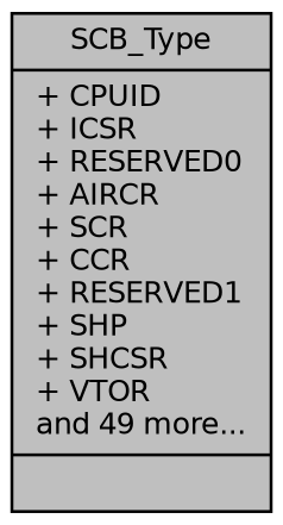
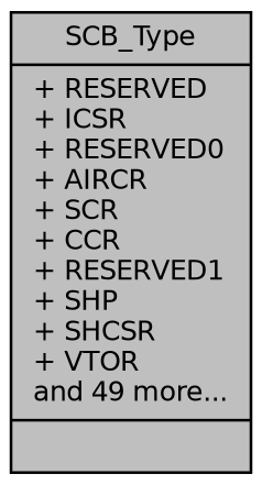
  digraph {
-   n1 [color=black fillcolor=grey75 fontcolor=black fontname=Helvetica fontsize=10 height=0.2 label="{SCB_Type\n|+ CPUID\l+ ICSR\l+ RESERVED0\l+ AIRCR\l+ SCR\l+ CCR\l+ RESERVED1\l+ SHP\l+ SHCSR\l+ VTOR\land 49 more...\l|}" shape=record style=filled width=0.4]
+   n1 [color=black fillcolor=grey75 fontcolor=black fontname=Helvetica fontsize=10 height=0.2 label="{SCB_Type\n|+ RESERVED\l+ ICSR\l+ RESERVED0\l+ AIRCR\l+ SCR\l+ CCR\l+ RESERVED1\l+ SHP\l+ SHCSR\l+ VTOR\land 49 more...\l|}" shape=record style=filled width=0.4]
  }
